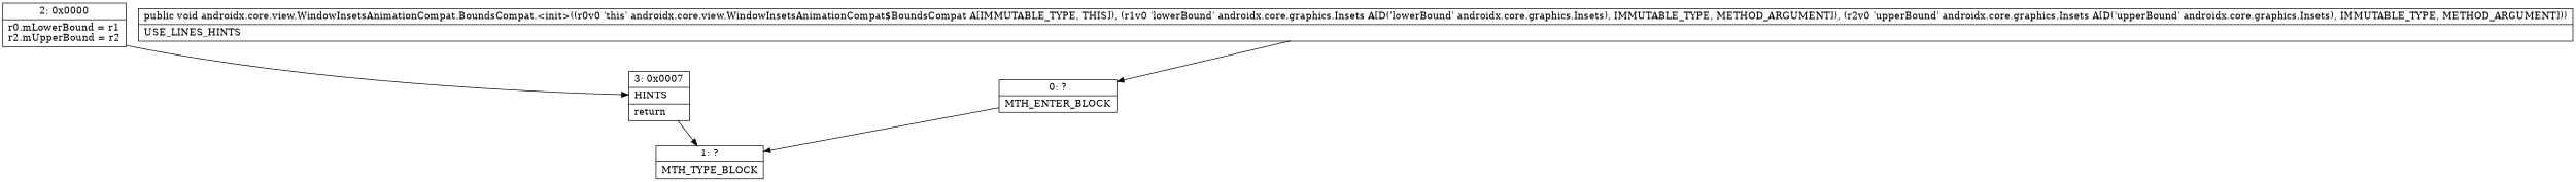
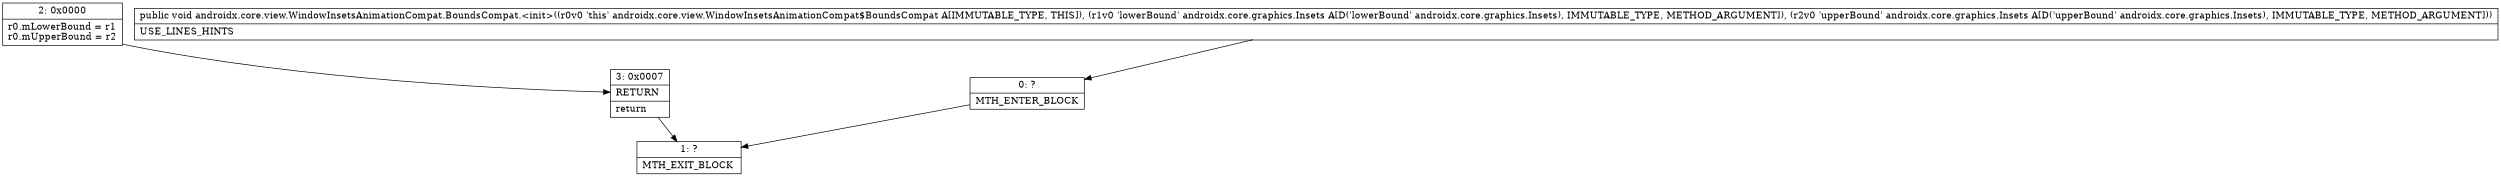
  digraph {
    node [shape=record]
    n1 [label="{0\:\ ?|MTH_ENTER_BLOCK\l}"]
-   n2 [label="{1\:\ ?|MTH_TYPE_BLOCK\l}"]
-   n3 [label="{2\:\ 0x0000|r0.mLowerBound = r1\lr2.mUpperBound = r2\l}"]
-   n4 [label="{3\:\ 0x0007|HINTS\l|return\l}"]
+   n2 [label="{1\:\ ?|MTH_EXIT_BLOCK\l}"]
+   n3 [label="{2\:\ 0x0000|r0.mLowerBound = r1\lr0.mUpperBound = r2\l}"]
+   n4 [label="{3\:\ 0x0007|RETURN\l|return\l}"]
    n5 [label="{public void androidx.core.view.WindowInsetsAnimationCompat.BoundsCompat.\<init\>((r0v0 'this' androidx.core.view.WindowInsetsAnimationCompat$BoundsCompat A[IMMUTABLE_TYPE, THIS]), (r1v0 'lowerBound' androidx.core.graphics.Insets A[D('lowerBound' androidx.core.graphics.Insets), IMMUTABLE_TYPE, METHOD_ARGUMENT]), (r2v0 'upperBound' androidx.core.graphics.Insets A[D('upperBound' androidx.core.graphics.Insets), IMMUTABLE_TYPE, METHOD_ARGUMENT]))  | USE_LINES_HINTS\l}"]
    n1 -> n2
    n3 -> n4
    n4 -> n2
    n5 -> n1
  }
